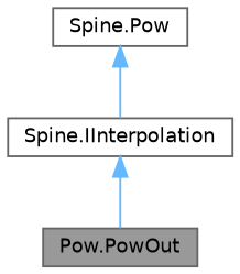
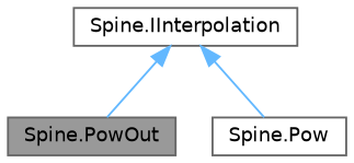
  digraph {
    node [color=gray40 fillcolor=white fontname=Helvetica fontsize=10 shape=box style=filled]
    edge [color=steelblue1 dir=back fontname=Helvetica fontsize=10 labelfontname=Helvetica labelfontsize=10 style=solid]
-   n1 [fillcolor=grey60 fontcolor=black height=0.2 label="Pow.PowOut" width=0.4]
+   n1 [fillcolor=grey60 fontcolor=black height=0.2 label="Spine.PowOut" width=0.4]
    n2 [height=0.2 label="Spine.Pow" width=0.4]
    n3 [height=0.2 label="Spine.IInterpolation" width=0.4]
    n3 -> n1
-   n2 -> n3
+   n3 -> n2
  }
